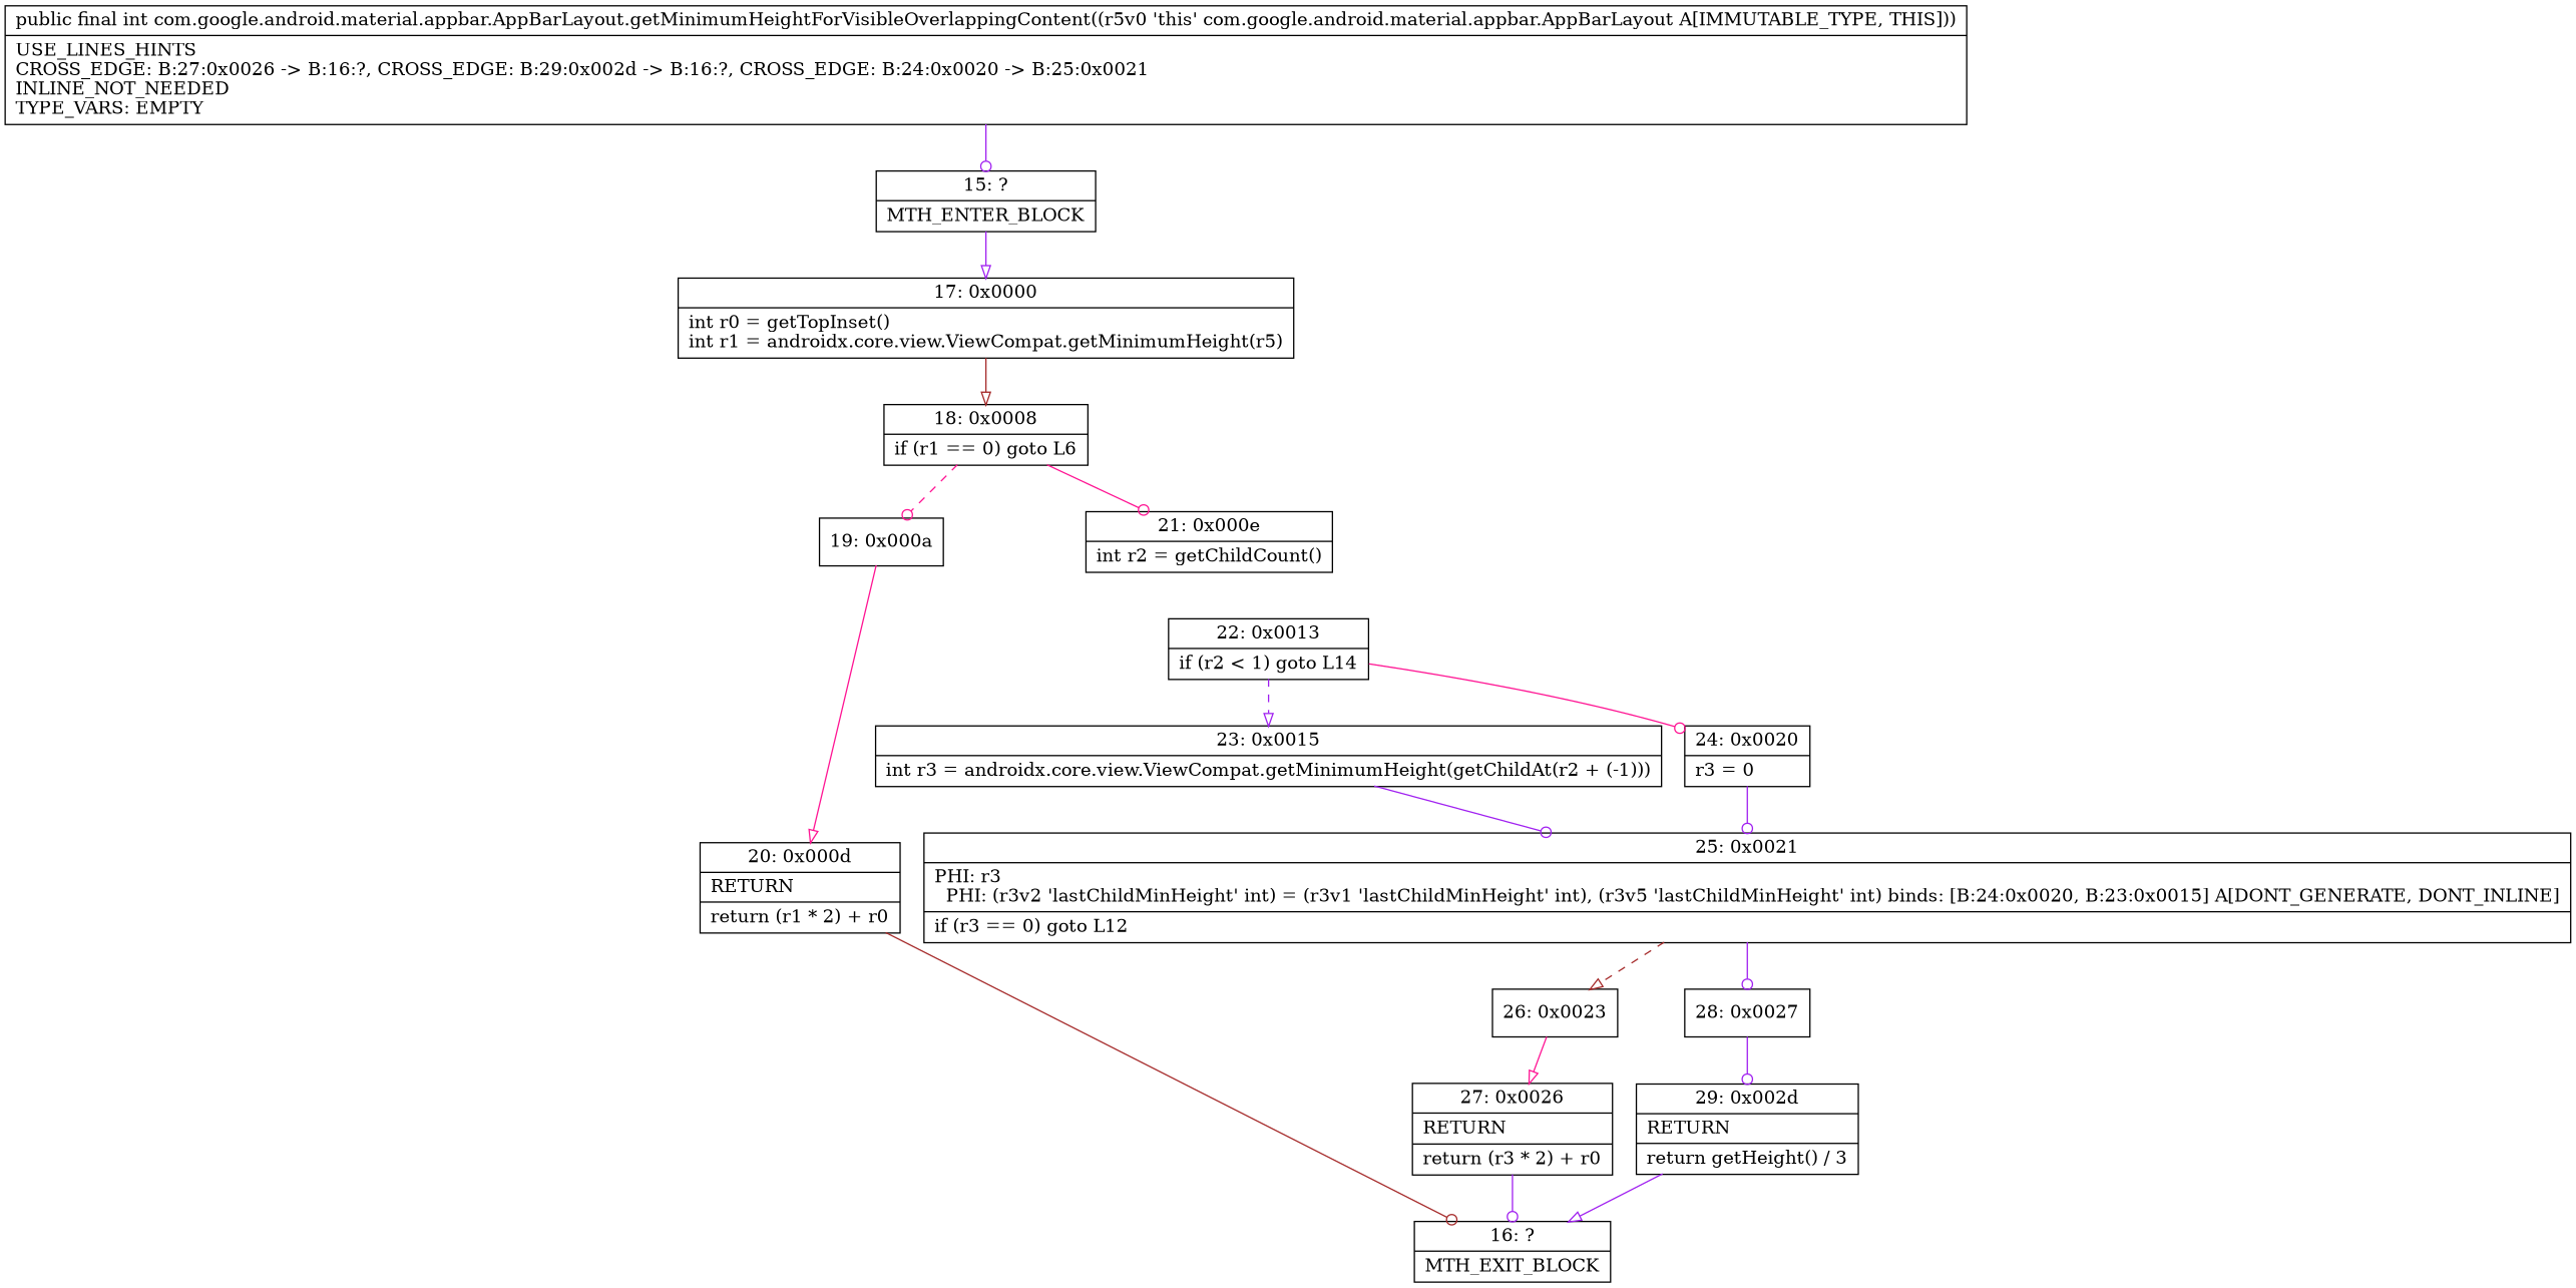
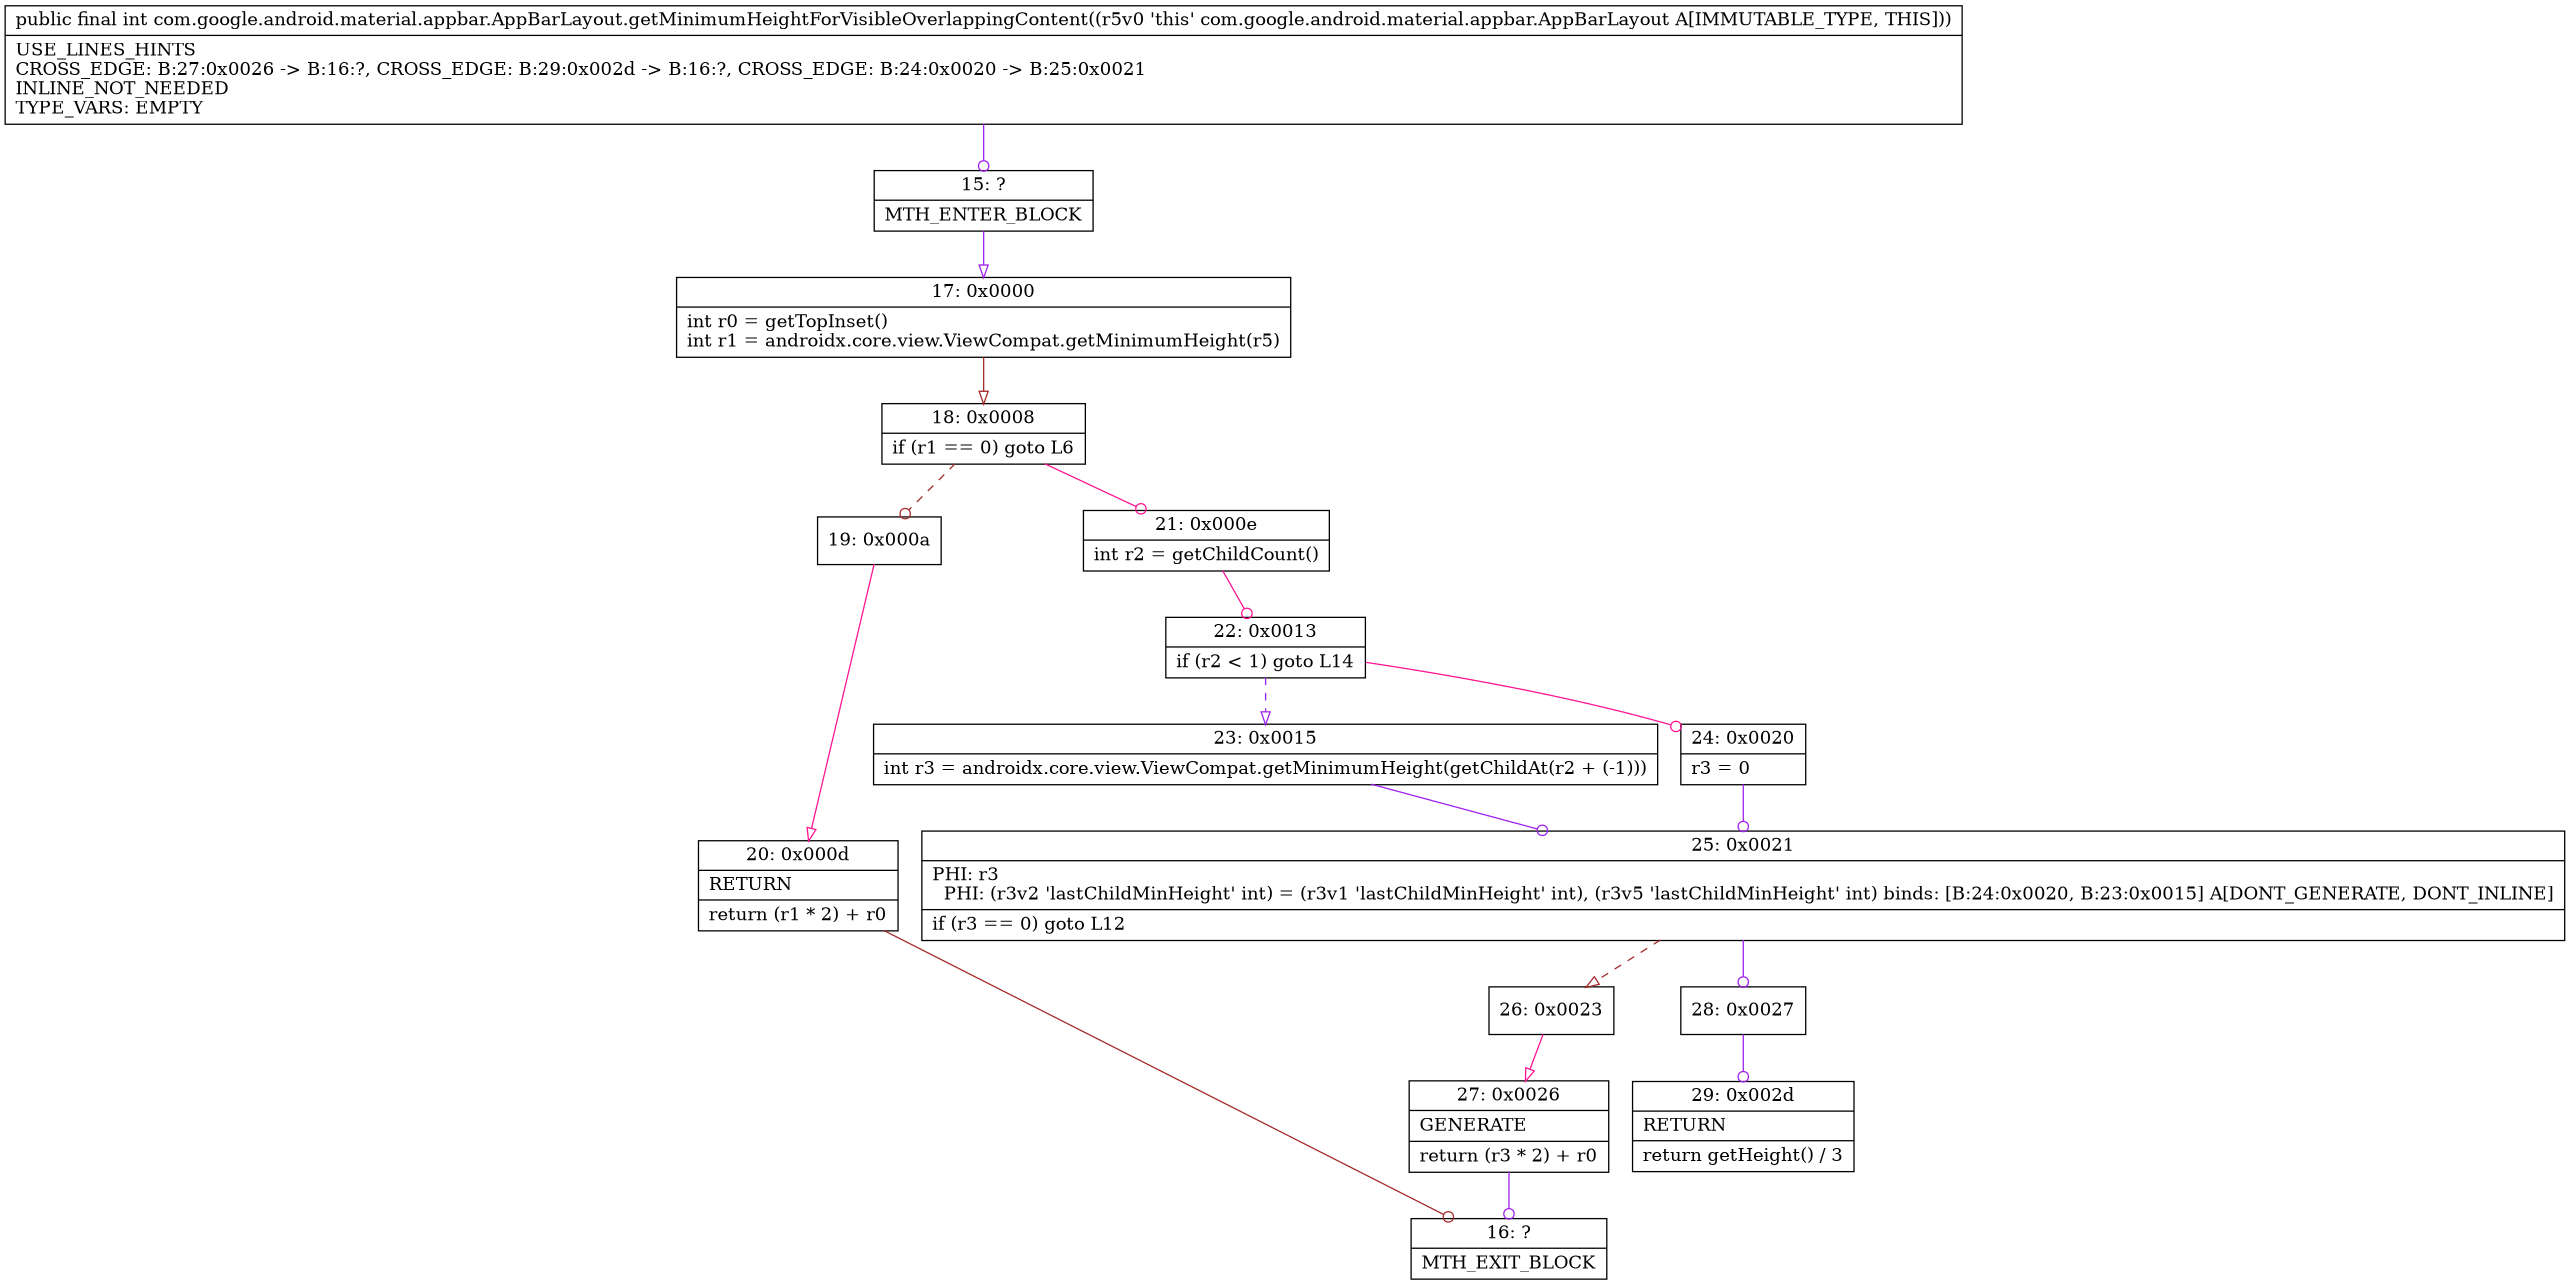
  digraph {
    node [shape=record]
    edge [arrowhead=odot color=purple]
    n1 [label="{15\:\ ?|MTH_ENTER_BLOCK\l}"]
    n2 [label="{17\:\ 0x0000|int r0 = getTopInset()\lint r1 = androidx.core.view.ViewCompat.getMinimumHeight(r5)\l}"]
    n3 [label="{18\:\ 0x0008|if (r1 == 0) goto L6\l}"]
    n4 [label="{19\:\ 0x000a}"]
    n5 [label="{21\:\ 0x000e|int r2 = getChildCount()\l}"]
    n6 [label="{20\:\ 0x000d|RETURN\l|return (r1 * 2) + r0\l}"]
    n7 [label="{22\:\ 0x0013|if (r2 \< 1) goto L14\l}"]
    n8 [label="{16\:\ ?|MTH_EXIT_BLOCK\l}"]
    n9 [label="{23\:\ 0x0015|int r3 = androidx.core.view.ViewCompat.getMinimumHeight(getChildAt(r2 + (\-1)))\l}"]
    n10 [label="{24\:\ 0x0020|r3 = 0\l}"]
    n11 [label="{25\:\ 0x0021|PHI: r3 \l  PHI: (r3v2 'lastChildMinHeight' int) = (r3v1 'lastChildMinHeight' int), (r3v5 'lastChildMinHeight' int) binds: [B:24:0x0020, B:23:0x0015] A[DONT_GENERATE, DONT_INLINE]\l|if (r3 == 0) goto L12\l}"]
    n12 [label="{26\:\ 0x0023}"]
    n13 [label="{28\:\ 0x0027}"]
-   n14 [label="{27\:\ 0x0026|RETURN\l|return (r3 * 2) + r0\l}"]
+   n14 [label="{27\:\ 0x0026|GENERATE\l|return (r3 * 2) + r0\l}"]
    n15 [label="{29\:\ 0x002d|RETURN\l|return getHeight() \/ 3\l}"]
    n16 [label="{public final int com.google.android.material.appbar.AppBarLayout.getMinimumHeightForVisibleOverlappingContent((r5v0 'this' com.google.android.material.appbar.AppBarLayout A[IMMUTABLE_TYPE, THIS]))  | USE_LINES_HINTS\lCROSS_EDGE: B:27:0x0026 \-\> B:16:?, CROSS_EDGE: B:29:0x002d \-\> B:16:?, CROSS_EDGE: B:24:0x0020 \-\> B:25:0x0021\lINLINE_NOT_NEEDED\lTYPE_VARS: EMPTY\l}"]
    n1 -> n2 [arrowhead=onormal]
    n2 -> n3 [arrowhead=onormal color=brown]
-   n3 -> n4 [color=deeppink style=dashed]
+   n3 -> n4 [color=brown style=dashed]
    n3 -> n5 [color=deeppink]
    n4 -> n6 [arrowhead=onormal color=deeppink]
+   n5 -> n7 [color=deeppink]
    n6 -> n8 [color=brown]
    n7 -> n9 [arrowhead=onormal style=dashed]
    n7 -> n10 [color=deeppink]
    n9 -> n11
    n10 -> n11
    n11 -> n12 [arrowhead=onormal color=brown style=dashed]
    n11 -> n13
    n12 -> n14 [arrowhead=onormal color=deeppink]
    n13 -> n15
    n14 -> n8
-   n15 -> n8 [arrowhead=onormal]
    n16 -> n1
  }
